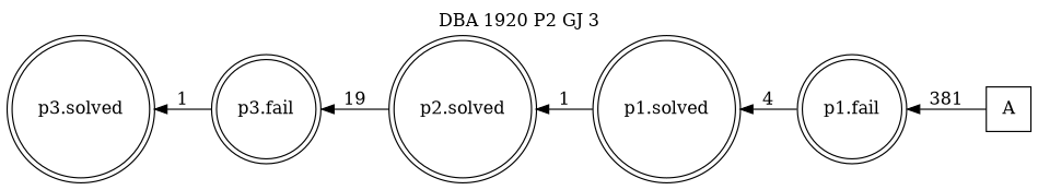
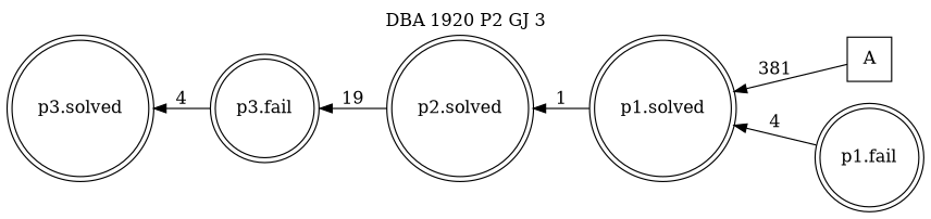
  digraph {
    label=" DBA 1920 P2 GJ 3 "
    labelloc=tl
    rankdir=RL
    node [shape=doublecircle]
    n1 [label=A shape=square]
    n2 [label="p1.fail"]
    n3 [label="p1.solved"]
    n4 [label="p2.solved"]
    n5 [label="p3.fail"]
    n6 [label="p3.solved"]
-   n1 -> n2 [label=381]
+   n1 -> n3 [label=381]
    n2 -> n3 [label=4]
    n3 -> n4 [label=1]
    n4 -> n5 [label=19]
-   n5 -> n6 [label=1]
+   n5 -> n6 [label=4]
  }
